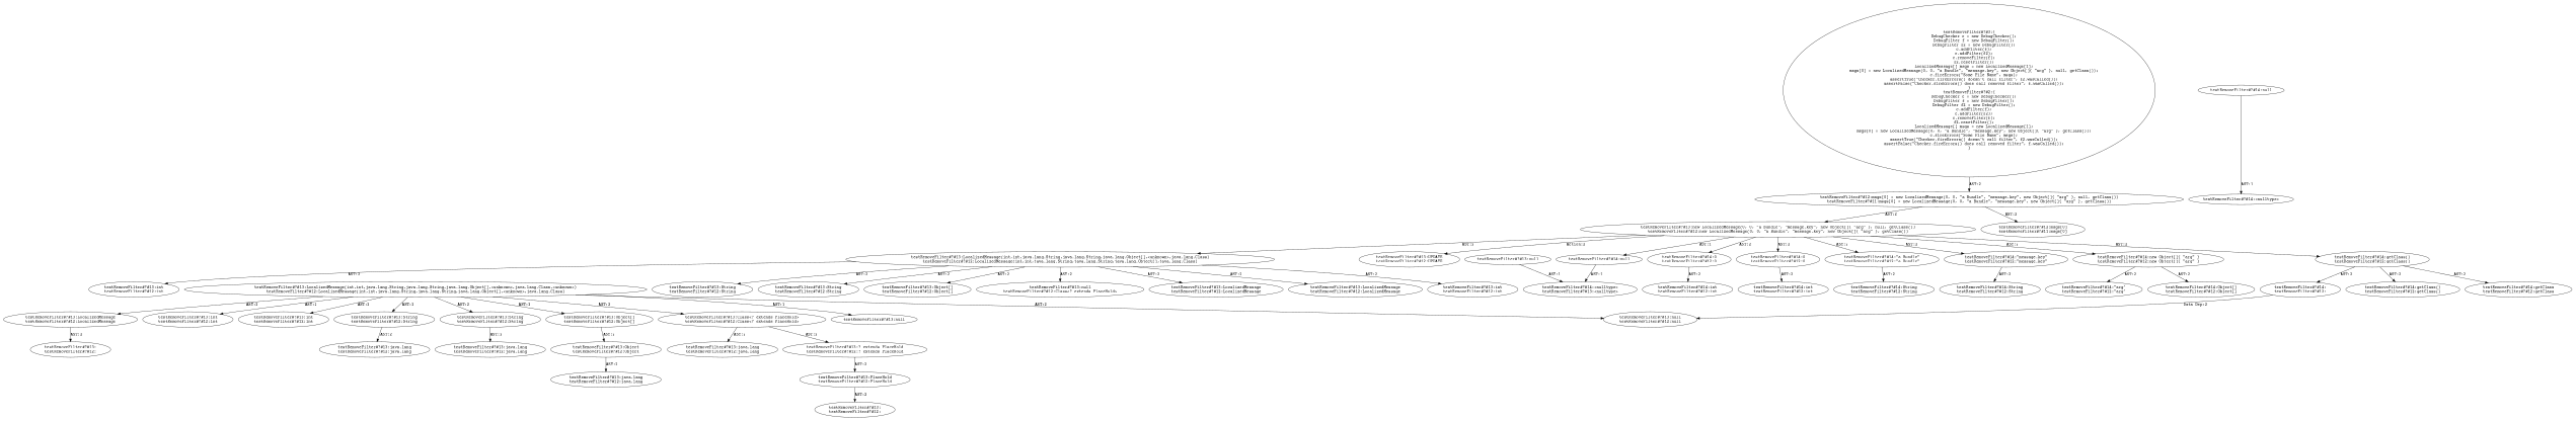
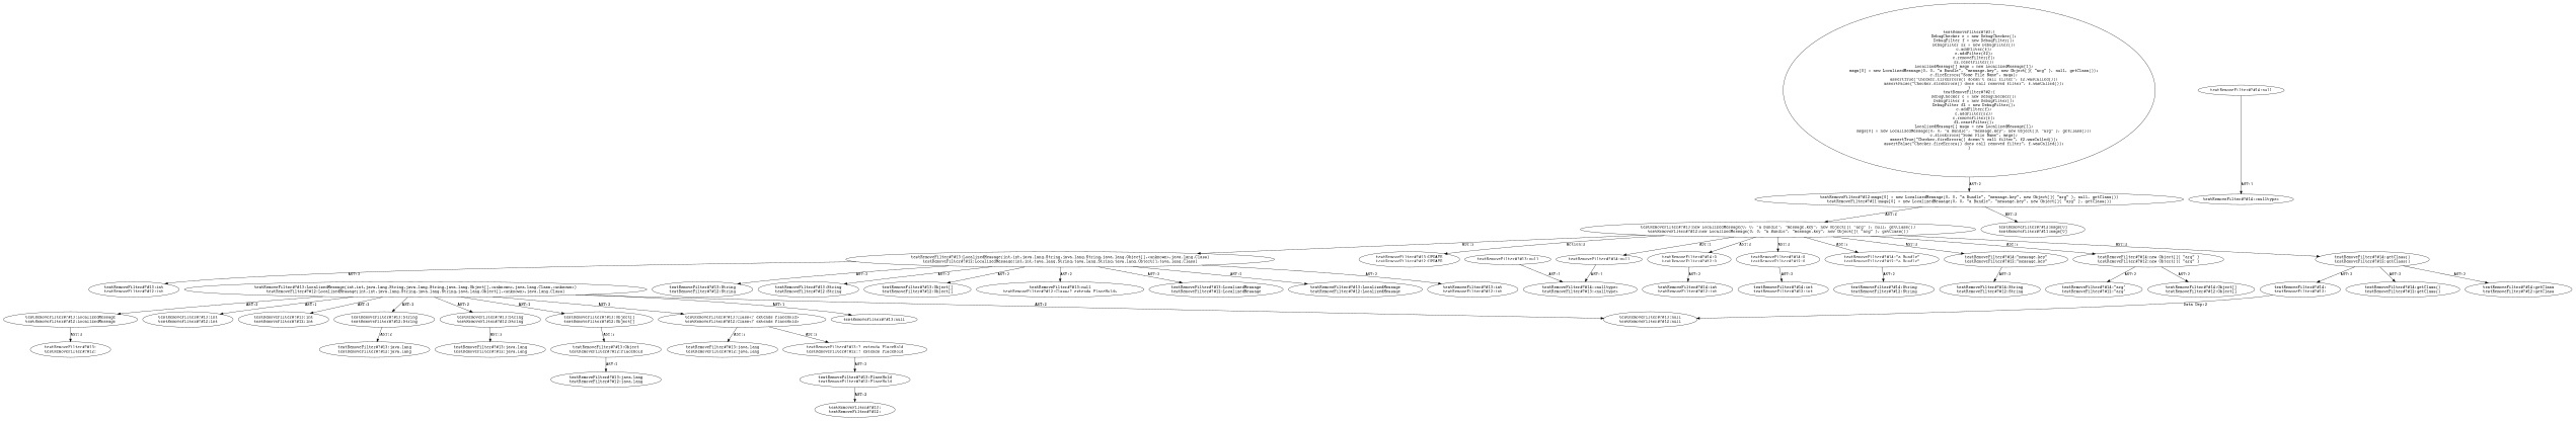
  digraph {
    fontname="Courier Prime"
    node [fontname="Courier Prime" shape=ellipse]
    edge [fontname="Courier Prime"]
    n1 [label="testRemoveFilter#?#13:UPDATE\ntestRemoveFilter#?#12:UPDATE"]
    n2 [label="testRemoveFilter#?#13:new LocalizedMessage(0, 0, \"a Bundle\", \"message.key\", new Object[]\{ \"arg\" \}, null, getClass())\ntestRemoveFilter#?#12:new LocalizedMessage(0, 0, \"a Bundle\", \"message.key\", new Object[]\{ \"arg\" \}, getClass())"]
    n3 [label="testRemoveFilter#?#13:LocalizedMessage(int,int,java.lang.String,java.lang.String,java.lang.Object[],<unknown>,java.lang.Class)\ntestRemoveFilter#?#12:LocalizedMessage(int,int,java.lang.String,java.lang.String,java.lang.Object[],java.lang.Class)"]
    n4 [label="testRemoveFilter#?#14:0\ntestRemoveFilter#?#12:0"]
    n5 [label="testRemoveFilter#?#14:0\ntestRemoveFilter#?#12:0"]
    n6 [label="testRemoveFilter#?#14:\"a Bundle\"\ntestRemoveFilter#?#12:\"a Bundle\""]
    n7 [label="testRemoveFilter#?#14:\"message.key\"\ntestRemoveFilter#?#12:\"message.key\""]
    n8 [label="testRemoveFilter#?#14:new Object[]\{ \"arg\" \}\ntestRemoveFilter#?#12:new Object[]\{ \"arg\" \}"]
    n9 [label="testRemoveFilter#?#14:null"]
    n10 [label="testRemoveFilter#?#14:getClass()\ntestRemoveFilter#?#12:getClass()"]
    n11 [label="testRemoveFilter#?#13:LocalizedMessage\ntestRemoveFilter#?#12:LocalizedMessage"]
    n12 [label="testRemoveFilter#?#13:LocalizedMessage\ntestRemoveFilter#?#12:LocalizedMessage"]
    n13 [label="testRemoveFilter#?#13:int\ntestRemoveFilter#?#12:int"]
    n14 [label="testRemoveFilter#?#13:int\ntestRemoveFilter#?#12:int"]
    n15 [label="testRemoveFilter#?#13:String\ntestRemoveFilter#?#12:String"]
    n16 [label="testRemoveFilter#?#13:String\ntestRemoveFilter#?#12:String"]
    n17 [label="testRemoveFilter#?#13:Object[]\ntestRemoveFilter#?#12:Object[]"]
    n18 [label="testRemoveFilter#?#13:null\ntestRemoveFilter#?#12:Class<? extends PlaceHold>"]
    n19 [label="testRemoveFilter#?#14:int\ntestRemoveFilter#?#12:int"]
    n20 [label="testRemoveFilter#?#14:int\ntestRemoveFilter#?#12:int"]
    n21 [label="testRemoveFilter#?#14:String\ntestRemoveFilter#?#12:String"]
    n22 [label="testRemoveFilter#?#14:String\ntestRemoveFilter#?#12:String"]
    n23 [label="testRemoveFilter#?#14:Object[]\ntestRemoveFilter#?#12:Object[]"]
    n24 [label="testRemoveFilter#?#14:\"arg\"\ntestRemoveFilter#?#12:\"arg\""]
    n25 [label="testRemoveFilter#?#14:<nulltype>\ntestRemoveFilter#?#13:<nulltype>"]
    n26 [label="testRemoveFilter#?#14:getClass\ntestRemoveFilter#?#12:getClass"]
    n27 [label="testRemoveFilter#?#14:\ntestRemoveFilter#?#12:"]
    n28 [label="testRemoveFilter#?#14:getClass()\ntestRemoveFilter#?#12:getClass()"]
    n29 [label="testRemoveFilter#?#12:msgs[0] = new LocalizedMessage(0, 0, \"a Bundle\", \"message.key\", new Object[]\{ \"arg\" \}, null, getClass())\ntestRemoveFilter#?#11:msgs[0] = new LocalizedMessage(0, 0, \"a Bundle\", \"message.key\", new Object[]\{ \"arg\" \}, getClass())"]
    n30 [label="testRemoveFilter#?#12:msgs[0]\ntestRemoveFilter#?#11:msgs[0]"]
    n31 [label="testRemoveFilter#?#3:\{\n    DebugChecker c = new DebugChecker();\n    DebugFilter f = new DebugFilter();\n    DebugFilter f2 = new DebugFilter();\n    c.addFilter(f);\n    c.addFilter(f2);\n    c.removeFilter(f);\n    f2.resetFilter();\n    LocalizedMessage[] msgs = new LocalizedMessage[1];\n    msgs[0] = new LocalizedMessage(0, 0, \"a Bundle\", \"message.key\", new Object[]\{ \"arg\" \}, null, getClass());\n    c.fireErrors(\"Some File Name\", msgs);\n    assertTrue(\"Checker.fireErrors() doesn't call filter\", f2.wasCalled());\n    assertFalse(\"Checker.fireErrors() does call removed filter\", f.wasCalled());\n\}\ntestRemoveFilter#?#2:\{\n    DebugChecker c = new DebugChecker();\n    DebugFilter f = new DebugFilter();\n    DebugFilter f2 = new DebugFilter();\n    c.addFilter(f);\n    c.addFilter(f2);\n    c.removeFilter(f);\n    f2.resetFilter();\n    LocalizedMessage[] msgs = new LocalizedMessage[1];\n    msgs[0] = new LocalizedMessage(0, 0, \"a Bundle\", \"message.key\", new Object[]\{ \"arg\" \}, getClass());\n    c.fireErrors(\"Some File Name\", msgs);\n    assertTrue(\"Checker.fireErrors() doesn't call filter\", f2.wasCalled());\n    assertFalse(\"Checker.fireErrors() does call removed filter\", f.wasCalled());\n\}"]
    n32 [label="testRemoveFilter#?#13:null\ntestRemoveFilter#?#12:null"]
    n33 [label="testRemoveFilter#?#13:LocalizedMessage(int,int,java.lang.String,java.lang.String,java.lang.Object[],<unknown>,java.lang.Class,<unknown>)\ntestRemoveFilter#?#12:LocalizedMessage(int,int,java.lang.String,java.lang.String,java.lang.Object[],<unknown>,java.lang.Class)"]
    n34 [label="testRemoveFilter#?#13:LocalizedMessage\ntestRemoveFilter#?#12:LocalizedMessage"]
    n35 [label="testRemoveFilter#?#13:int\ntestRemoveFilter#?#12:int"]
    n36 [label="testRemoveFilter#?#13:int\ntestRemoveFilter#?#12:int"]
    n37 [label="testRemoveFilter#?#13:String\ntestRemoveFilter#?#12:String"]
    n38 [label="testRemoveFilter#?#13:String\ntestRemoveFilter#?#12:String"]
    n39 [label="testRemoveFilter#?#13:Object[]\ntestRemoveFilter#?#12:Object[]"]
    n40 [label="testRemoveFilter#?#13:Class<? extends PlaceHold>\ntestRemoveFilter#?#12:Class<? extends PlaceHold>"]
    n41 [label="testRemoveFilter#?#13:null"]
    n42 [label="testRemoveFilter#?#13:\ntestRemoveFilter#?#12:"]
    n43 [label="testRemoveFilter#?#13:java.lang\ntestRemoveFilter#?#12:java.lang"]
    n44 [label="testRemoveFilter#?#13:java.lang\ntestRemoveFilter#?#12:java.lang"]
-   n45 [label="testRemoveFilter#?#13:Object\ntestRemoveFilter#?#12:Object"]
+   n45 [label="testRemoveFilter#?#13:Object\ntestRemoveFilter#?#12:PlaceHold"]
    n46 [label="testRemoveFilter#?#13:java.lang\ntestRemoveFilter#?#12:java.lang"]
    n47 [label="testRemoveFilter#?#13:? extends PlaceHold\ntestRemoveFilter#?#12:? extends PlaceHold"]
    n48 [label="testRemoveFilter#?#13:java.lang\ntestRemoveFilter#?#12:java.lang"]
    n49 [label="testRemoveFilter#?#13:PlaceHold\ntestRemoveFilter#?#12:PlaceHold"]
    n50 [label="testRemoveFilter#?#13:\ntestRemoveFilter#?#12:"]
    n51 [label="testRemoveFilter#?#14:null"]
    n52 [label="testRemoveFilter#?#14:<nulltype>"]
    n53 [label="testRemoveFilter#?#13:null"]
    n2 -> n1 [label="Action:2"]
    n2 -> n3 [label="AST:2"]
    n2 -> n4 [label="AST:2"]
    n2 -> n5 [label="AST:2"]
    n2 -> n6 [label="AST:2"]
    n2 -> n7 [label="AST:2"]
    n2 -> n8 [label="AST:2"]
    n2 -> n9 [label="AST:1"]
    n2 -> n10 [label="AST:2"]
    n3 -> n11 [label="AST:2"]
    n3 -> n12 [label="AST:2"]
    n3 -> n13 [label="AST:2"]
    n3 -> n14 [label="AST:2"]
    n3 -> n15 [label="AST:2"]
    n3 -> n16 [label="AST:2"]
    n3 -> n17 [label="AST:2"]
    n3 -> n18 [label="AST:2"]
    n4 -> n19 [label="AST:2"]
    n5 -> n20 [label="AST:2"]
    n6 -> n21 [label="AST:2"]
    n7 -> n22 [label="AST:2"]
    n8 -> n23 [label="AST:2"]
    n8 -> n24 [label="AST:2"]
    n9 -> n25 [label="AST:1"]
    n10 -> n26 [label="AST:2"]
    n10 -> n27 [label="AST:2"]
    n10 -> n28 [label="AST:2"]
    n27 -> n32 [label="Data Dep:2"]
    n29 -> n2 [label="AST:2"]
    n29 -> n30 [label="AST:2"]
    n31 -> n29 [label="AST:2"]
    n33 -> n32 [label="AST:2"]
    n33 -> n34 [label="AST:2"]
    n33 -> n35 [label="AST:2"]
    n33 -> n36 [label="AST:2"]
    n33 -> n37 [label="AST:2"]
    n33 -> n38 [label="AST:2"]
    n33 -> n39 [label="AST:2"]
    n33 -> n40 [label="AST:2"]
    n33 -> n41 [label="AST:1"]
    n34 -> n42 [label="AST:2"]
    n37 -> n43 [label="AST:2"]
    n38 -> n44 [label="AST:2"]
    n39 -> n45 [label="AST:2"]
    n40 -> n46 [label="AST:2"]
    n40 -> n47 [label="AST:2"]
    n45 -> n48 [label="AST:2"]
    n47 -> n49 [label="AST:2"]
    n49 -> n50 [label="AST:2"]
    n51 -> n52 [label="AST:1"]
    n53 -> n25 [label="AST:1"]
  }
